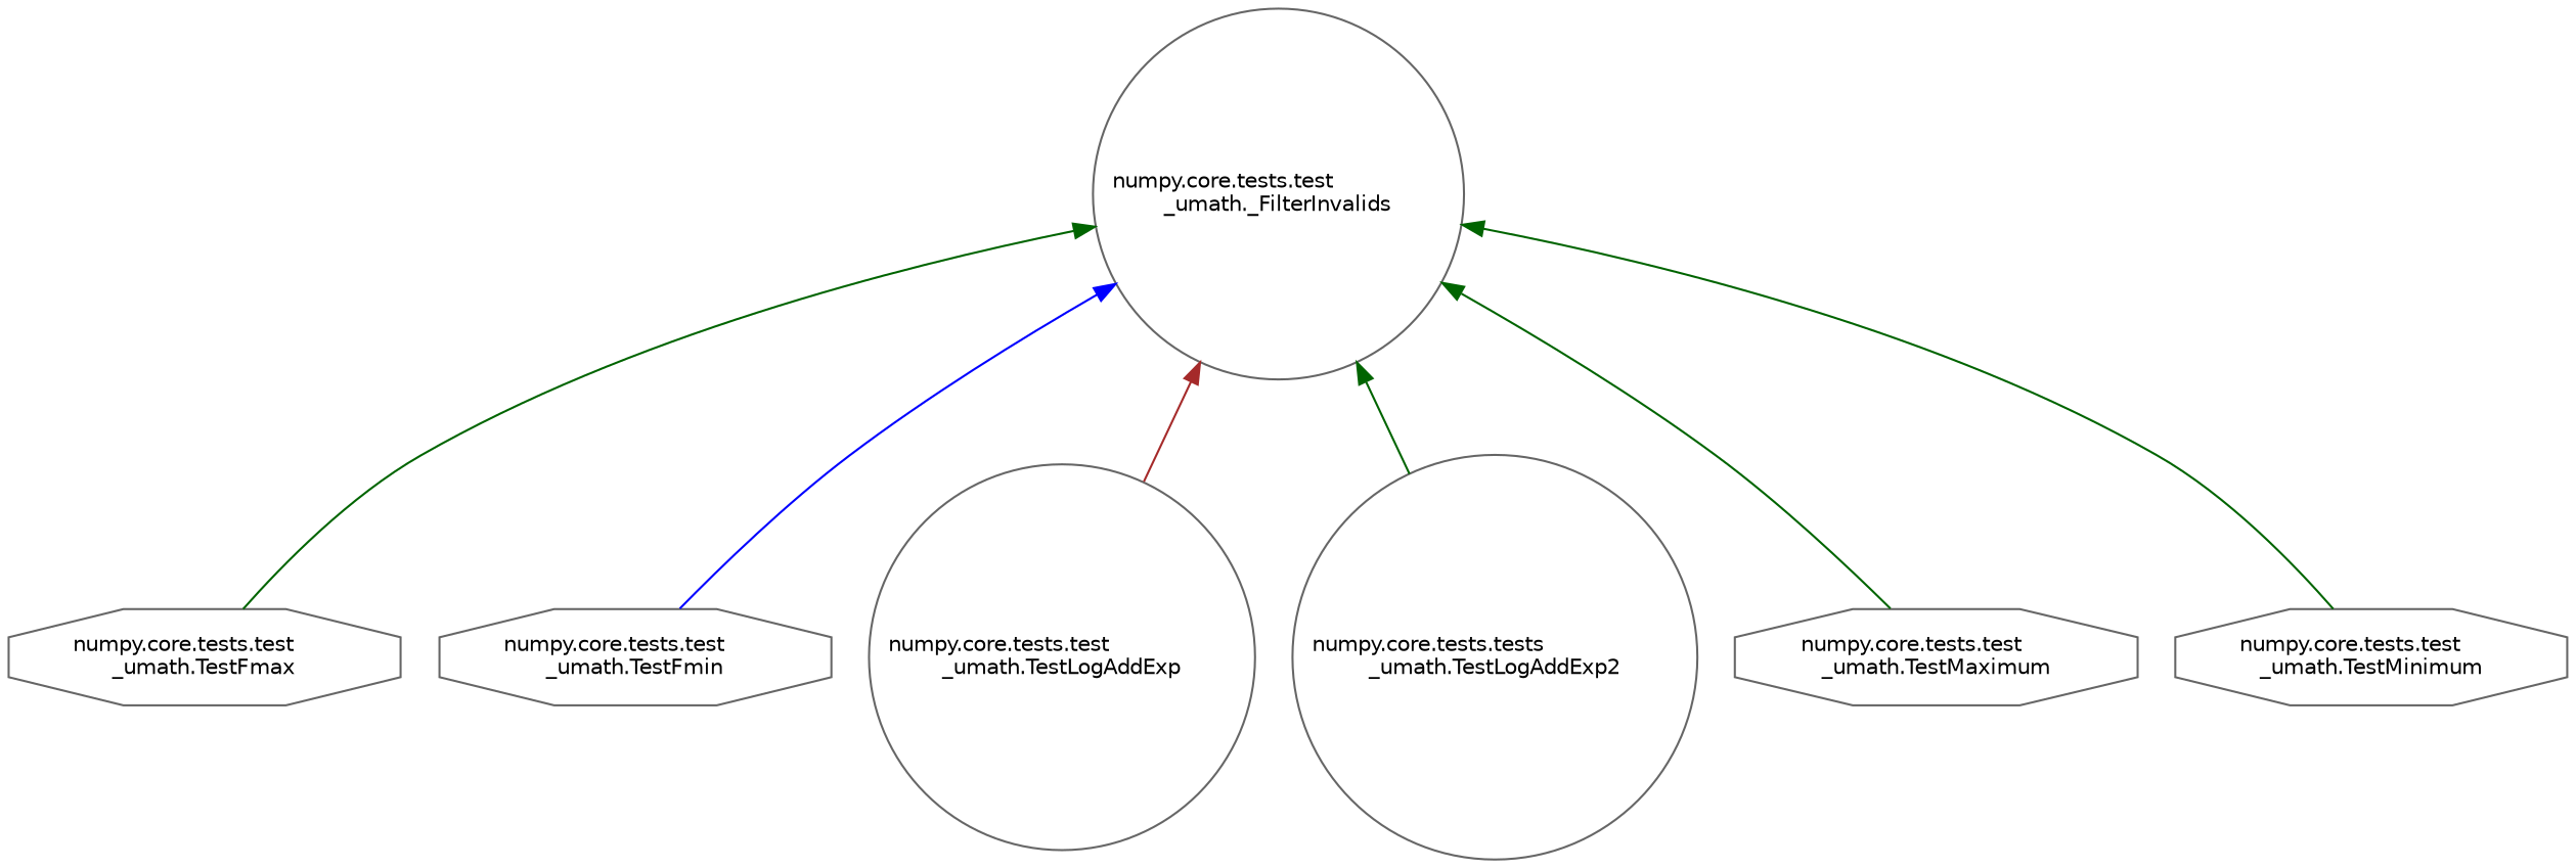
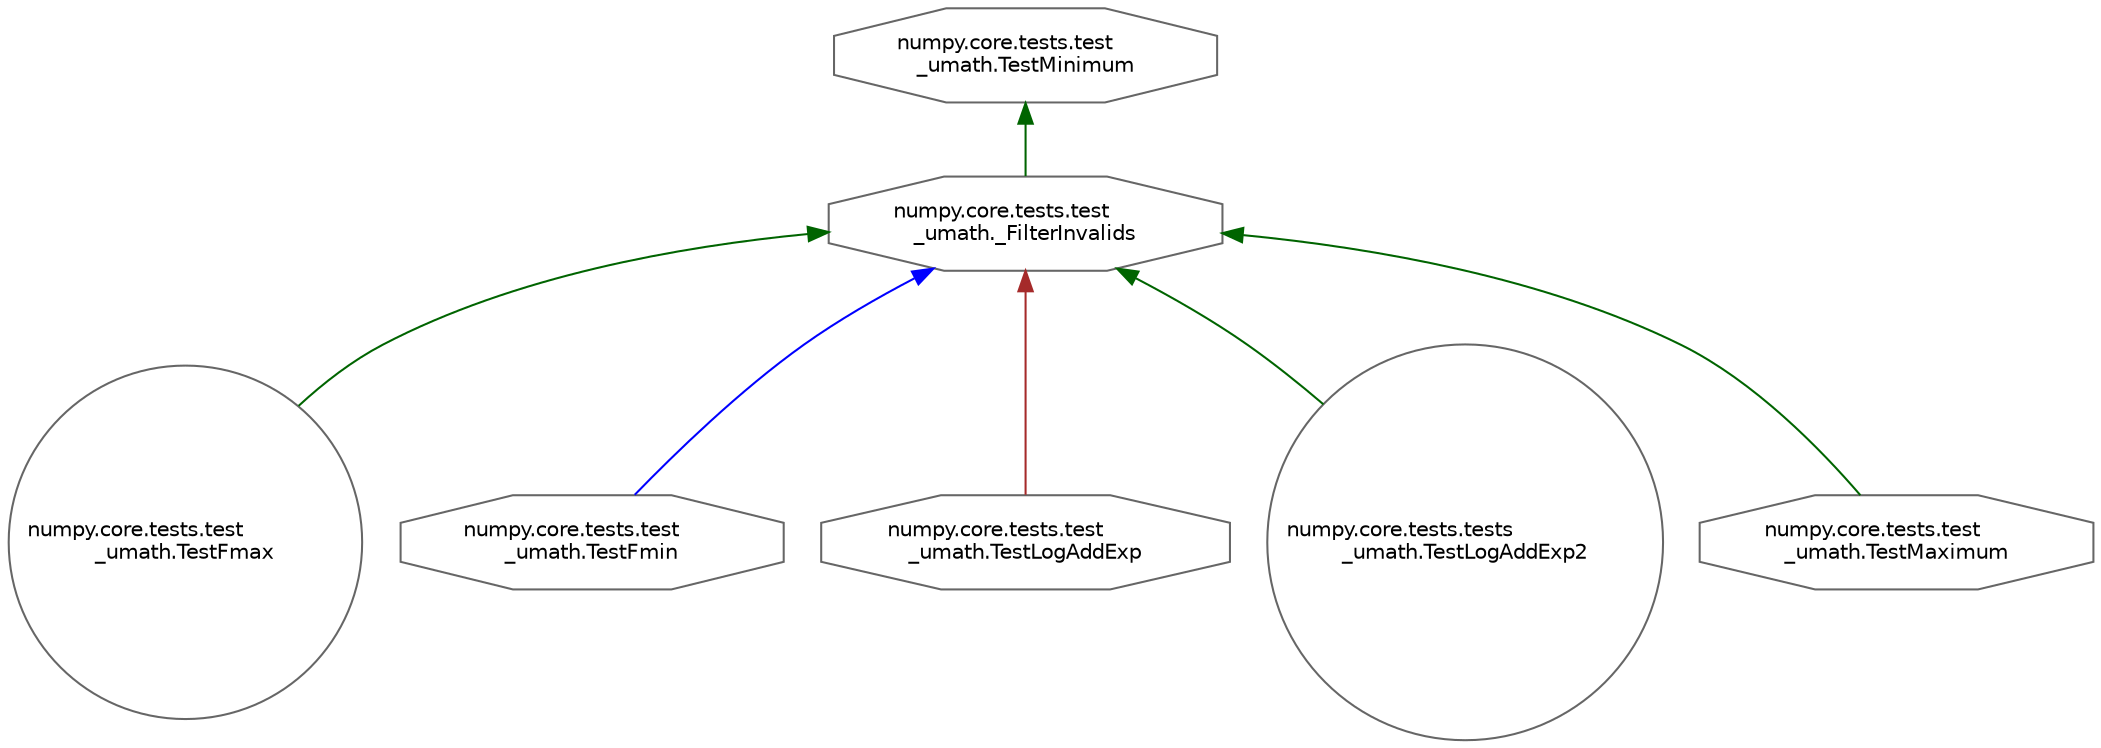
  digraph {
    rankdir=TB
    node [color=grey40 fillcolor=white fontname=Helvetica fontsize=10 shape=circle style=filled]
    edge [color=darkgreen dir=back fontname=Helvetica fontsize=10 labelfontname=Helvetica labelfontsize=10 style=solid]
-   n1 [height=0.2 label="numpy.core.tests.test\l_umath._FilterInvalids" width=0.4]
-   n2 [height=0.2 label="numpy.core.tests.test\l_umath.TestFmax" shape=octagon width=0.4]
+   n1 [height=0.2 label="numpy.core.tests.test\l_umath._FilterInvalids" shape=octagon width=0.4]
+   n2 [height=0.2 label="numpy.core.tests.test\l_umath.TestFmax" width=0.4]
    n3 [height=0.2 label="numpy.core.tests.test\l_umath.TestFmin" shape=octagon width=0.4]
-   n4 [height=0.2 label="numpy.core.tests.test\l_umath.TestLogAddExp" width=0.4]
+   n4 [height=0.2 label="numpy.core.tests.test\l_umath.TestLogAddExp" shape=octagon width=0.4]
    n5 [height=0.2 label="numpy.core.tests.tests\l_umath.TestLogAddExp2" width=0.4]
    n6 [height=0.2 label="numpy.core.tests.test\l_umath.TestMaximum" shape=octagon width=0.4]
    n7 [height=0.2 label="numpy.core.tests.test\l_umath.TestMinimum" shape=octagon width=0.4]
    n1 -> n2
    n1 -> n3 [color=blue]
    n1 -> n4 [color=brown]
    n1 -> n5
    n1 -> n6
-   n1 -> n7
+   n7 -> n1
  }
